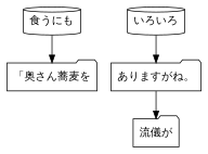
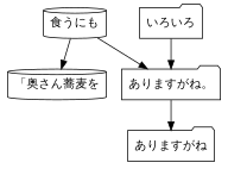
  digraph {
    node [shape=cylinder]
-   n1 [label="「奥さん蕎麦を" shape=folder]
+   n1 [label="「奥さん蕎麦を"]
    n2 [label="食うにも"]
    n3 [label="ありますがね。" shape=folder]
-   n4 [label="流儀が" shape=folder]
-   n5 [label="いろいろ"]
+   n4 [label="ありますがね" shape=folder]
+   n5 [label="いろいろ" shape=folder]
    n2 -> n1
+   n2 -> n3
    n3 -> n4
    n5 -> n3
  }
